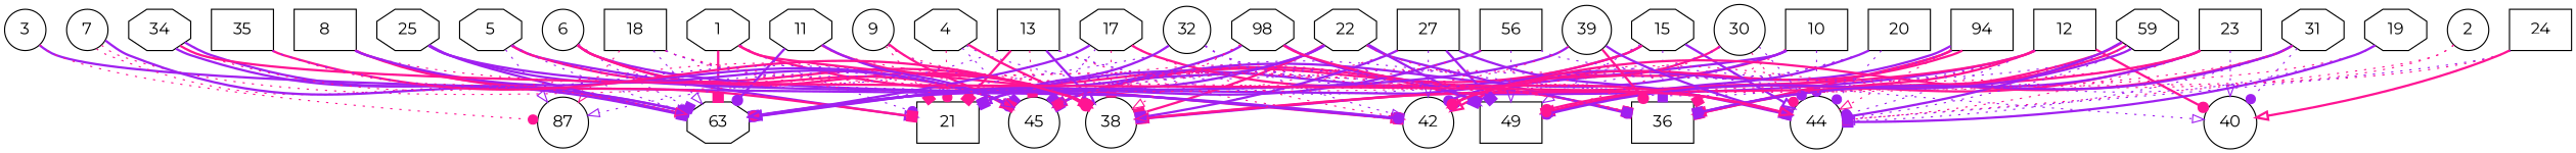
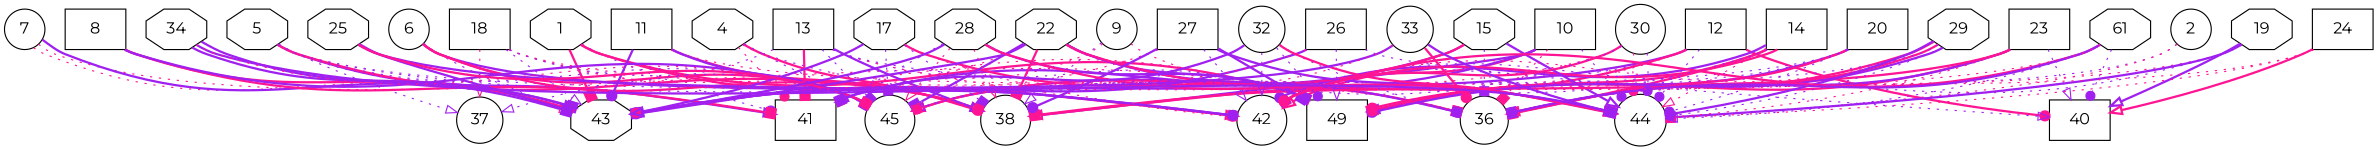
  digraph {
    fontname=Montserrat
    node [alpha=0.18 fontname=Montserrat shape=circle]
    edge [arrowhead=onormal color=purple fontname=Montserrat style=dotted]
    1 [alpha=0.12 expect_size=19537920 shape=octagon]
    n2 [alpha=0.11 expect_size=50326528 label=49 shape=box]
-   41 [expect_size=7714816 shape=box label=21]
+   41 [expect_size=7714816 shape=box]
    42 [alpha=0.13 expect_size=50213888]
-   43 [alpha=0.11 expect_size=26948608 shape=octagon label=63]
+   43 [alpha=0.11 expect_size=26948608 shape=octagon]
    2 [expect_size=44059648]
-   36 [alpha=0.12 expect_size=18105344 shape=box]
+   36 [alpha=0.12 expect_size=18105344]
    44 [expect_size=24544256]
-   3 [alpha=0.10 expect_size=29598720]
-   37 [alpha=0.14 expect_size=36507648 label=87]
+   37 [alpha=0.14 expect_size=36507648]
    4 [alpha=0.16 expect_size=40505344 shape=octagon]
    38 [alpha=0.05 expect_size=13833216]
    45 [alpha=0.11 expect_size=12056576]
    5 [alpha=0.17 expect_size=46588928 shape=octagon]
    6 [alpha=0.04 expect_size=45331456]
    7 [alpha=0.04 expect_size=23093248]
    8 [alpha=0.09 expect_size=11114496 shape=box]
    9 [expect_size=45486080]
    10 [alpha=0.11 expect_size=16084992 shape=box]
-   11 [alpha=0.04 expect_size=21630976 shape=octagon]
+   11 [alpha=0.04 expect_size=21630976 shape=box]
    12 [alpha=0.13 expect_size=48764928 shape=box]
-   40 [alpha=0.12 expect_size=44673024]
+   40 [alpha=0.12 expect_size=44673024 shape=box]
    13 [alpha=0.08 expect_size=44683264 shape=box]
-   14 [alpha=0.16 expect_size=21481472 shape=box label=94]
+   14 [alpha=0.16 expect_size=21481472 shape=box]
    15 [alpha=0.19 expect_size=12314624 shape=octagon]
    17 [alpha=0.12 expect_size=14142464 shape=octagon]
    18 [alpha=0.05 expect_size=23413760 shape=box]
    19 [alpha=0.02 expect_size=44248064 shape=octagon]
    20 [alpha=0.15 expect_size=38645760 shape=box]
    22 [alpha=0.09 expect_size=27206656 shape=octagon]
    23 [alpha=0.14 expect_size=10164224 shape=box]
    24 [alpha=0.15 expect_size=28464128 shape=box]
    25 [alpha=0.13 expect_size=20098048 shape=octagon]
-   26 [alpha=0.08 expect_size=18818048 shape=box label=56]
+   26 [alpha=0.08 expect_size=18818048 shape=box]
    27 [alpha=0.10 expect_size=24172544 shape=box]
-   28 [alpha=0.15 expect_size=5565440 shape=octagon label=98]
-   29 [expect_size=16979968 shape=octagon label=59]
+   28 [alpha=0.15 expect_size=5565440 shape=octagon]
+   29 [expect_size=16979968 shape=octagon]
    30 [alpha=0.04 expect_size=21543936]
-   31 [expect_size=8942592 shape=octagon]
+   31 [expect_size=8942592 shape=octagon label=61]
    32 [alpha=0.10 expect_size=40657920]
-   33 [alpha=0.19 expect_size=13948928 label=39]
+   33 [alpha=0.19 expect_size=13948928]
    34 [alpha=0.15 expect_size=47543296 shape=octagon]
-   35 [alpha=0.13 expect_size=35146752 shape=box]
    1 -> n2 [arrowhead=box color=deeppink style=bold]
    1 -> 41 [arrowhead=dot]
    1 -> 42 [color=deeppink style=bold]
    1 -> 43 [arrowhead=box color=deeppink style=bold]
-   2 -> 36 [arrowhead=box color=deeppink]
+   2 -> 36 [arrowhead=box]
    2 -> 44 [arrowhead=dot color=deeppink]
-   3 -> 42 [arrowhead=box style=bold]
-   3 -> 37 [arrowhead=dot color=deeppink]
    4 -> 41 [arrowhead=dot color=deeppink]
    4 -> 36 [arrowhead=dot]
    4 -> 38 [arrowhead=dot color=deeppink style=bold]
    4 -> 45 [arrowhead=box]
    5 -> 41 [style=bold]
    5 -> 42 [arrowhead=box]
    5 -> 43 [arrowhead=dot]
    5 -> 44 [arrowhead=box]
    5 -> 37
    5 -> 38 [color=deeppink style=bold]
    5 -> 45 [arrowhead=dot]
    6 -> 42 [arrowhead=dot style=bold]
    6 -> 43 [arrowhead=box]
-   6 -> 38 [arrowhead=box color=deeppink style=bold]
+   6 -> 38 [color=deeppink style=bold]
    6 -> 45 [arrowhead=box color=deeppink style=bold]
    7 -> n2 [arrowhead=box color=deeppink]
    7 -> 43 [color=deeppink]
    7 -> 43 [arrowhead=box style=bold]
-   8 -> n2 [arrowhead=dot color=deeppink]
    8 -> 41 [arrowhead=box color=deeppink style=bold]
    8 -> 43 [arrowhead=dot color=deeppink style=bold]
    8 -> 45 [arrowhead=dot style=bold]
    9 -> 41 [arrowhead=box color=deeppink]
    9 -> 36 [arrowhead=dot color=deeppink]
    9 -> 38
-   9 -> 45 [color=deeppink style=bold]
-   10 -> 42 [color=deeppink style=bold]
+   10 -> 42 [arrowhead=box color=deeppink style=bold]
    10 -> 36 [arrowhead=box color=deeppink]
    10 -> 44 [arrowhead=dot]
    10 -> 38 [style=bold]
    10 -> 45 [style=bold]
    11 -> 43 [arrowhead=dot style=bold]
    11 -> 36 [arrowhead=box color=deeppink]
-   11 -> 38 [color=deeppink style=bold]
+   11 -> 38 [arrowhead=dot color=deeppink style=bold]
    11 -> 45 [arrowhead=dot style=bold]
    12 -> n2 [color=deeppink]
    12 -> 42 [arrowhead=box]
    12 -> 43 [arrowhead=dot style=bold]
    12 -> 44 [arrowhead=dot]
    12 -> 38 [color=deeppink style=bold]
    12 -> 40 [arrowhead=dot color=deeppink style=bold]
    13 -> n2 [arrowhead=box]
    13 -> 41 [arrowhead=box color=deeppink style=bold]
    13 -> 42 [arrowhead=box color=deeppink]
    13 -> 44 [arrowhead=dot]
    13 -> 37
    13 -> 38 [style=bold]
-   13 -> 45 [arrowhead=box color=deeppink]
+   13 -> 45 [arrowhead=box]
    14 -> n2 [arrowhead=box color=deeppink style=bold]
    14 -> 42 [arrowhead=dot style=bold]
    14 -> 42 [color=deeppink style=bold]
    14 -> 36 [arrowhead=box color=deeppink style=bold]
    14 -> 44 [color=deeppink]
    14 -> 38 [arrowhead=dot]
-   15 -> n2
    15 -> 41 [style=bold]
    15 -> 36 [arrowhead=box]
    15 -> 44 [style=bold]
    15 -> 45 [color=deeppink style=bold]
    17 -> 42 [arrowhead=dot color=deeppink]
    17 -> 43 [style=bold]
    17 -> 36 [arrowhead=box color=deeppink style=bold]
-   17 -> 38 [arrowhead=box color=deeppink]
+   17 -> 38 [arrowhead=box]
    17 -> 45 [arrowhead=box]
    18 -> n2 [color=deeppink]
    18 -> 43
    18 -> 36 [arrowhead=dot color=deeppink]
    18 -> 37 [color=deeppink]
    18 -> 38 [arrowhead=box color=deeppink]
    18 -> 45 [arrowhead=dot]
    19 -> n2 [arrowhead=dot color=deeppink]
    19 -> 36 [arrowhead=dot]
    19 -> 44 [arrowhead=box style=bold]
+   19 -> 40 [style=bold]
    20 -> n2 [style=bold]
    20 -> 42 [arrowhead=box]
-   12 -> 36 [arrowhead=dot color=deeppink style=bold]
+   20 -> 36 [arrowhead=dot color=deeppink style=bold]
    20 -> 44 [arrowhead=dot]
    20 -> 45
    22 -> n2 [style=bold]
    22 -> 41 [arrowhead=box color=deeppink]
    22 -> 43 [arrowhead=dot style=bold]
    22 -> 36 [arrowhead=dot style=bold]
-   22 -> 44 [color=deeppink]
+   22 -> 44 [color=deeppink style=bold]
    22 -> 38 [arrowhead=box color=deeppink style=bold]
    22 -> 45 [arrowhead=box style=bold]
-   23 -> n2 [color=deeppink style=bold]
+   23 -> n2 [arrowhead=box color=deeppink style=bold]
    23 -> 36 [arrowhead=box style=bold]
    23 -> 44 [arrowhead=box color=deeppink]
    23 -> 38 [arrowhead=box color=deeppink style=bold]
    23 -> 45 [arrowhead=box color=deeppink]
    23 -> 40
    24 -> 36 [color=deeppink]
-   24 -> 44 [arrowhead=box]
+   24 -> 44 [arrowhead=box color=deeppink]
    24 -> 40 [color=deeppink style=bold]
    25 -> 42 [arrowhead=dot style=bold]
    25 -> 43 [arrowhead=box style=bold]
-   25 -> 45 [arrowhead=dot style=bold]
+   25 -> 45 [arrowhead=dot color=deeppink style=bold]
    26 -> n2
    26 -> 43 [arrowhead=box style=bold]
    26 -> 45 [color=deeppink]
    26 -> 40
    27 -> n2 [arrowhead=box style=bold]
    27 -> 42
    27 -> 43 [color=deeppink]
    27 -> 44 [style=bold]
-   27 -> 38 [arrowhead=box style=bold]
+   27 -> 38 [arrowhead=dot style=bold]
    28 -> n2 [arrowhead=box style=bold]
    28 -> 41
    28 -> 43 [style=bold]
    28 -> 36 [arrowhead=dot color=deeppink]
    28 -> 44 [arrowhead=box color=deeppink style=bold]
    28 -> 38 [color=deeppink]
    28 -> 45 [color=deeppink]
    29 -> n2 [arrowhead=dot color=deeppink style=bold]
    29 -> n2 [arrowhead=dot style=bold]
    29 -> 42 [arrowhead=dot color=deeppink]
    29 -> 36 [color=deeppink style=bold]
    29 -> 44 [arrowhead=dot style=bold]
    29 -> 44 [arrowhead=dot]
    29 -> 45
    30 -> n2 [arrowhead=dot color=deeppink]
    30 -> 42 [arrowhead=dot color=deeppink style=bold]
    30 -> 43 [arrowhead=dot color=deeppink]
    30 -> 44 [arrowhead=dot color=deeppink]
    30 -> 44 [arrowhead=dot]
    30 -> 45 [arrowhead=dot]
    31 -> 42 [arrowhead=dot color=deeppink style=bold]
    31 -> 36 [arrowhead=dot style=bold]
    31 -> 44
    31 -> 38 [color=deeppink]
    31 -> 40 [arrowhead=dot]
    32 -> n2 [arrowhead=dot]
    32 -> 41 [arrowhead=box style=bold]
    32 -> 42
    32 -> 43
    32 -> 36 [arrowhead=box]
+   32 -> 44 [color=deeppink style=bold]
    33 -> 43 [style=bold]
    33 -> 36 [arrowhead=dot color=deeppink style=bold]
    33 -> 44 [arrowhead=box style=bold]
    33 -> 45 [arrowhead=dot color=deeppink]
    34 -> 43 [arrowhead=box style=bold]
    34 -> 43 [style=bold]
-   34 -> 44 [color=deeppink style=bold]
+   34 -> 44 [style=bold]
    34 -> 45 [arrowhead=box color=deeppink]
-   35 -> 43 [color=deeppink]
-   35 -> 38 [arrowhead=dot color=deeppink style=bold]
-   35 -> 45
  }
